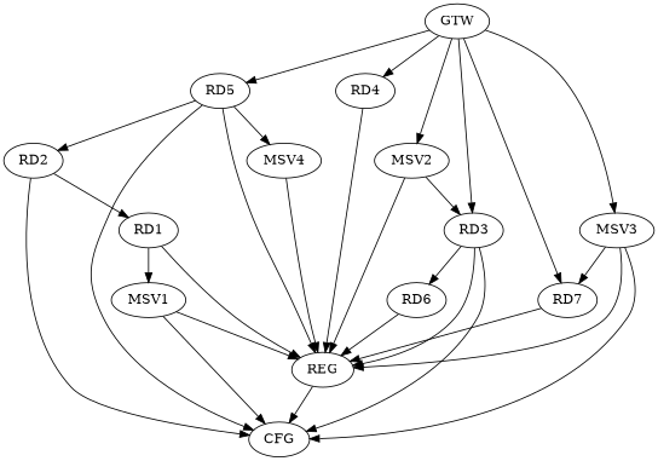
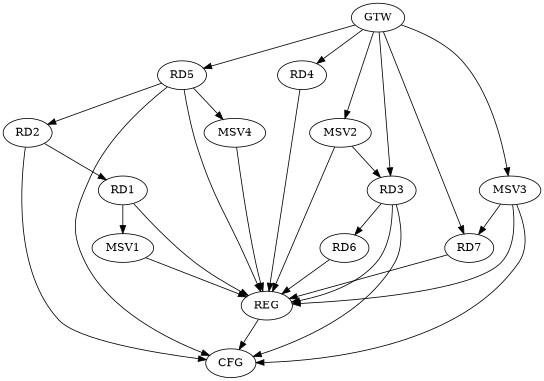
  strict digraph {
    n1 [label=RD1]
    n2 [label=REG]
    n3 [label=MSV1]
    n4 [label=CFG]
    n5 [label=RD2]
    n6 [label=RD3]
    n7 [label=RD6]
    n8 [label=RD4]
    n9 [label=RD5]
    n10 [label=MSV4]
    n11 [label=RD7]
    n12 [label=GTW]
    n13 [label=MSV2]
    n14 [label=MSV3]
    n1 -> n2
    n1 -> n3
    n2 -> n4
    n3 -> n2
-   n3 -> n4
    n5 -> n1
    n5 -> n4
    n6 -> n2
    n6 -> n4
    n6 -> n7
    n7 -> n2
    n8 -> n2
    n9 -> n2
    n9 -> n4
    n9 -> n5
    n9 -> n10
    n10 -> n2
    n11 -> n2
    n12 -> n6
    n12 -> n8
    n12 -> n9
    n12 -> n11
    n12 -> n13
    n12 -> n14
    n13 -> n2
    n13 -> n6
    n14 -> n2
    n14 -> n4
    n14 -> n11
  }
